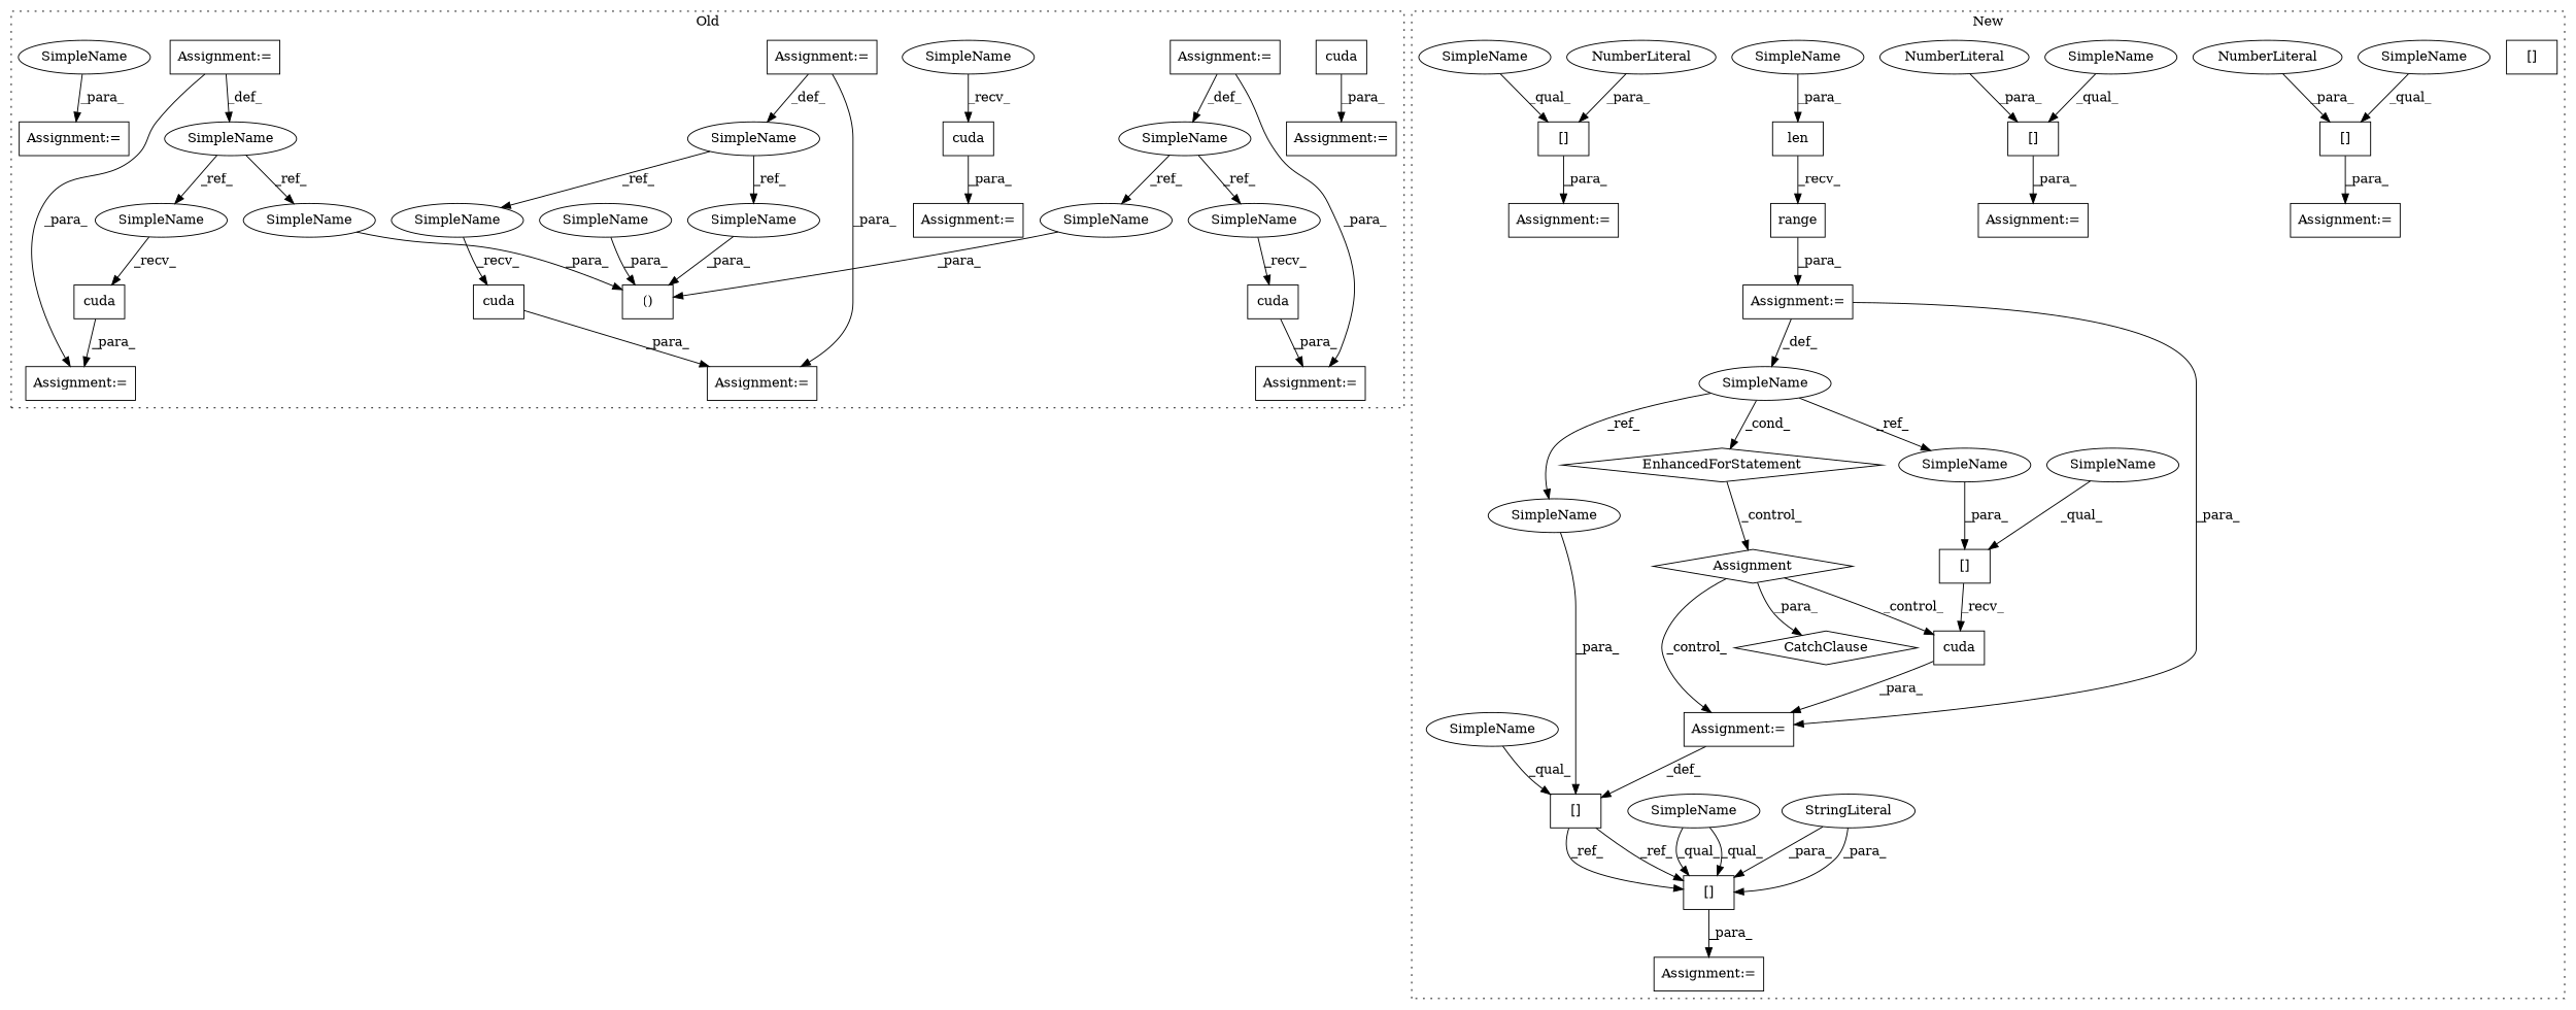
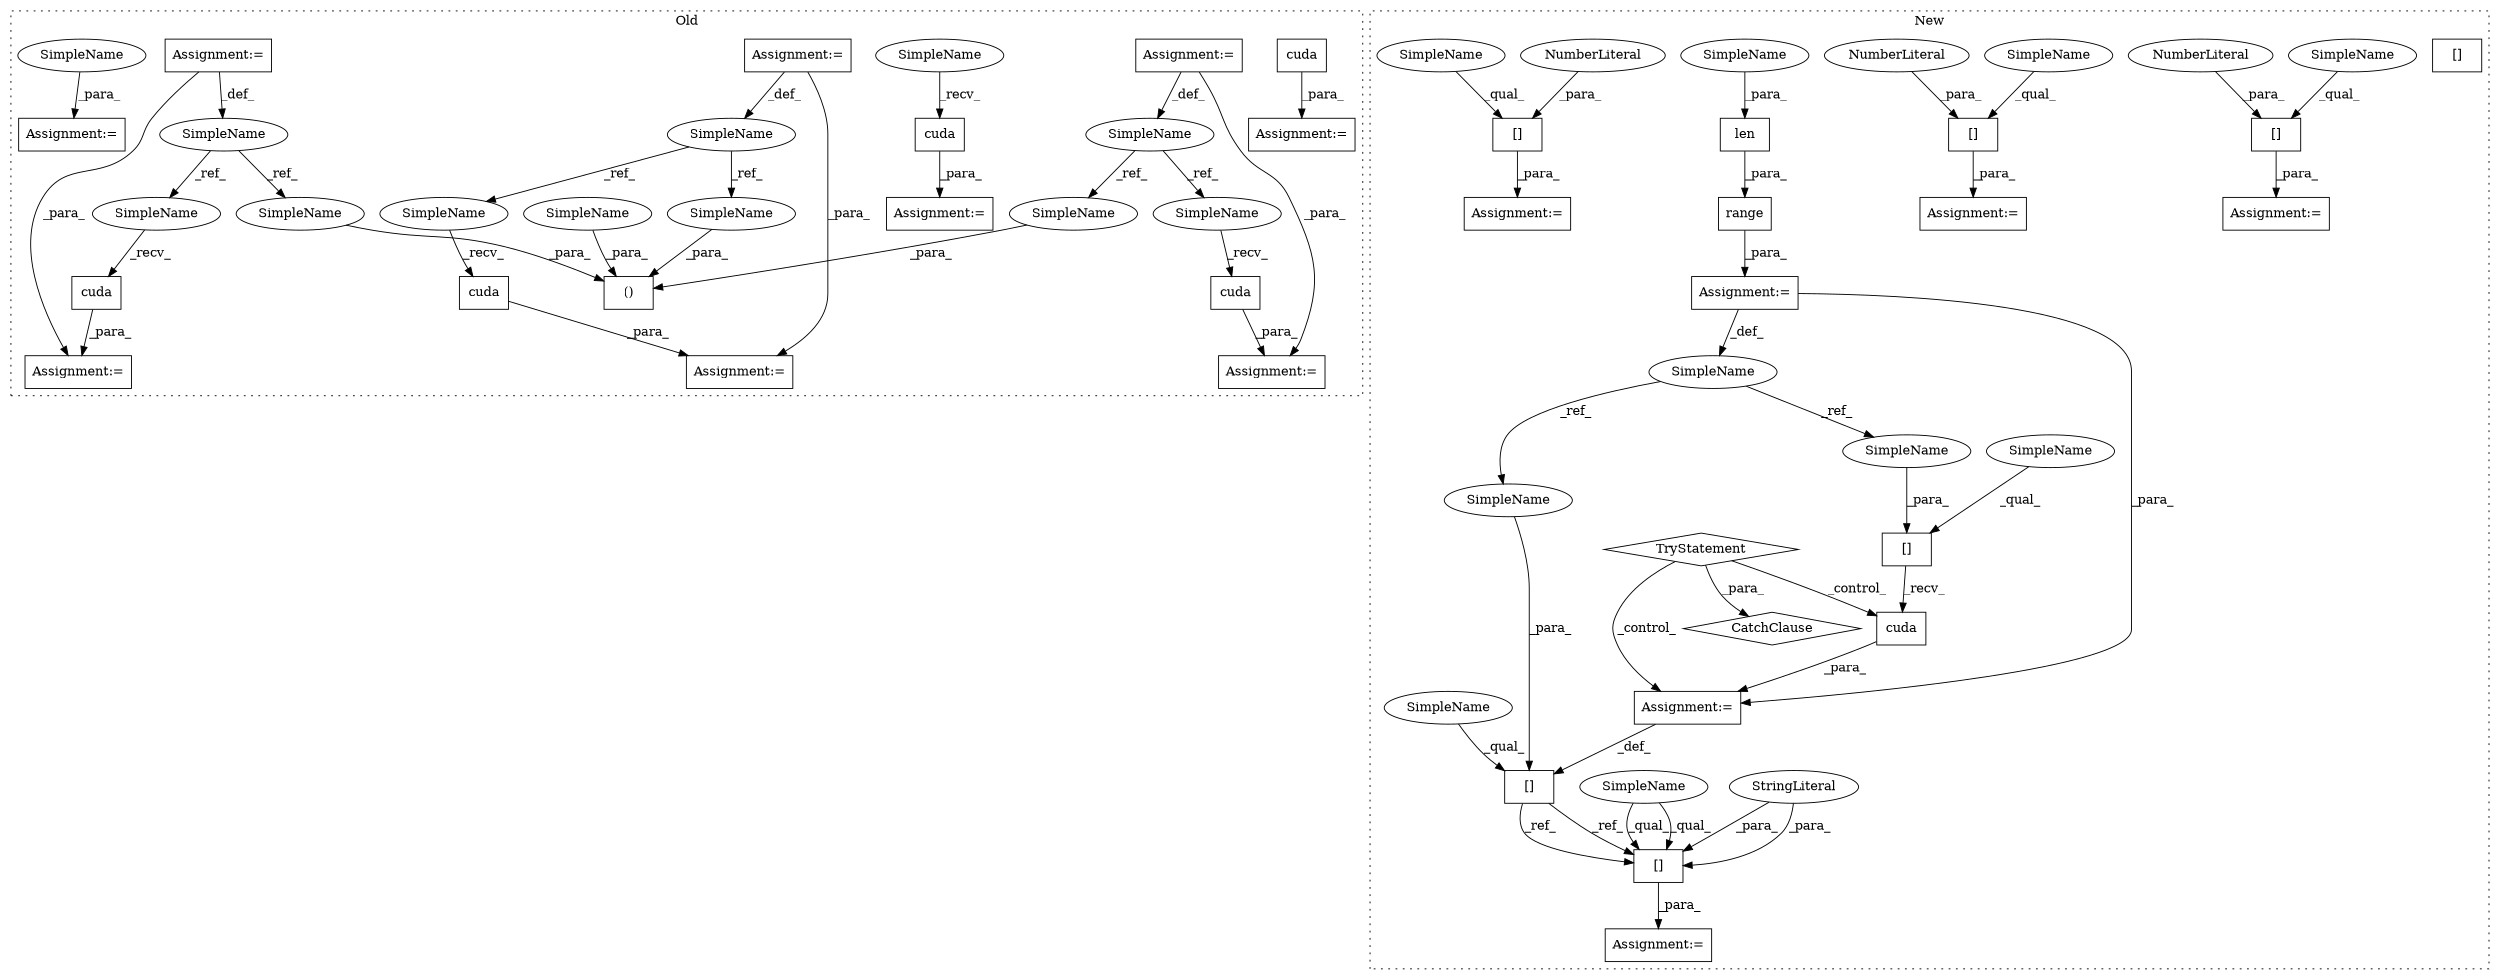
  digraph {
    node [a=42 l=4 s=3212 shape=box]
    n1 [a=32 l=6 label=cuda s=3452]
    n2 [a=7 l=1 label="Assignment:=" s=3446]
    n3 [a=32 l=6 label=cuda s=3396]
    n4 [a=106 l=113 label="()"]
    n5 [a=32 l=6 label=cuda s=3510]
    n6 [label=SimpleName s=2789 shape=ellipse]
    n7 [a=32 l=6 label=cuda s=3480]
    n8 [a=32 l=6 label=cuda s=3424]
    n9 [l=5 label=SimpleName s=2579 shape=ellipse]
    n10 [a=7 l=2 label="Assignment:=" s=3325]
    n11 [a=7 l=1 label="Assignment:=" s=3474]
    n12 [a=7 l=1 label="Assignment:=" s=3389]
    n13 [a=7 label="Assignment:=" s=2789]
    n14 [a=7 l=5 label="Assignment:=" s=2579]
    n15 [a=7 l=1 label="Assignment:=" s=3503]
    n16 [a=7 l=1 label="Assignment:=" s=3418]
    n17 [label=SimpleName s=2531 shape=ellipse]
    n18 [a=7 label="Assignment:=" s=2531]
    n19 [label=SimpleName s=3327 shape=ellipse]
    n20 [l=5 label=SimpleName s=3390 shape=ellipse]
    n21 [l=5 label=SimpleName s=3269 shape=ellipse]
    n22 [label=SimpleName s=3321 shape=ellipse]
    n23 [label=SimpleName s=3475 shape=ellipse]
    n24 [label=SimpleName s=3447 shape=ellipse]
    n25 [label=SimpleName s=3304 shape=ellipse]
    n26 [l=5 label=SimpleName s=3504 shape=ellipse]
    n27 [l=5 label=SimpleName shape=ellipse]
    n28 [a=32 l="4,1" label=len s="3325,3333"]
    n29 [a=7 l="65,2" label="Assignment:=" s="3246,3335"]
    n30 [a=32 l=6 label=cuda s=3387]
    n31 [a=2 l="5,1" label="[]" s="3379,3385"]
-   n32 [a=54 label=Assignment s=3351 shape=diamond]
+   n32 [a=54 label=TryStatement s=3351 shape=diamond]
    n33 [a=2 l="5,1" label="[]" s="3371,3377"]
-   n34 [a=70 l="65,2" label=EnhancedForStatement s="3246,3335" shape=diamond]
    n35 [a=2 l="5,1" label="[]" s="3593,3615"]
    n36 [a=2 l="5,1" label="[]" s="3548,3554"]
    n37 [a=34 l=1 label=NumberLiteral s=3553 shape=ellipse]
    n38 [a=2 l="5,1" label="[]" s="3522,3528"]
    n39 [a=34 l=1 label=NumberLiteral s=3527 shape=ellipse]
    n40 [a=2 l="5,1" label="[]" s="3571,3577"]
    n41 [a=34 l=1 label=NumberLiteral s=3576 shape=ellipse]
    n42 [a=32 l="6,1" label=range s="3319,3334"]
    n43 [l=1 label=SimpleName s=3315 shape=ellipse]
    n44 [a=12 l="19,2" label=CatchClause s="3410,3452" shape=diamond]
    n45 [a=7 l=1 label="Assignment:=" s=3378]
    n46 [a=7 l=1 label="Assignment:=" s=3521]
    n47 [a=7 l=1 label="Assignment:=" s=3592]
    n48 [a=45 l=17 label=StringLiteral s=3598 shape=ellipse]
    n49 [a=7 l=1 label="Assignment:=" s=3547]
    n50 [a=7 l=1 label="Assignment:=" s=3570]
    n51 [a=2 l="5,1" label="[]" s="3593,3615"]
    n52 [label=SimpleName s=3379 shape=ellipse]
    n53 [label=SimpleName s=3329 shape=ellipse]
    n54 [label=SimpleName s=3522 shape=ellipse]
    n55 [label=SimpleName s=3593 shape=ellipse]
    n56 [label=SimpleName s=3571 shape=ellipse]
    n57 [label=SimpleName s=3548 shape=ellipse]
    n58 [label=SimpleName s=3371 shape=ellipse]
    n59 [l=1 label=SimpleName s=3376 shape=ellipse]
    n60 [l=1 label=SimpleName s=3384 shape=ellipse]
    subgraph cluster_1 {
      label=Old
      style=dotted
      n1
      n2
      n3
      n4
      n5
      n6
      n7
      n8
      n9
      n10
      n11
      n12
      n13
      n14
      n15
      n16
      n17
      n18
      n19
      n20
      n21
      n22
      n23
      n24
      n25
      n26
      n27
    }
    subgraph cluster_2 {
      label=New
      style=dotted
      n28
      n29
      n30
      n31
      n32
      n33
-     n34
      n35
      n36
      n37
      n38
      n39
      n40
      n41
      n42
      n43
      n44
      n45
      n46
      n47
      n48
      n49
      n50
      n51
      n52
      n53
      n54
      n55
      n56
      n57
      n58
      n59
      n60
    }
    n1 -> n2 [label=_para_]
    n3 -> n12 [label=_para_]
    n5 -> n15 [label=_para_]
    n6 -> n22 [label=_ref_]
    n6 -> n23 [label=_ref_]
    n7 -> n11 [label=_para_]
    n8 -> n16 [label=_para_]
    n9 -> n20 [label=_ref_]
    n9 -> n21 [label=_ref_]
    n13 -> n6 [label=_def_]
    n13 -> n11 [label=_para_]
    n14 -> n9 [label=_def_]
    n14 -> n12 [label=_para_]
    n17 -> n24 [label=_ref_]
    n17 -> n25 [label=_ref_]
    n18 -> n2 [label=_para_]
    n18 -> n17 [label=_def_]
    n19 -> n10 [label=_para_]
    n20 -> n3 [label=_recv_]
    n21 -> n4 [label=_para_]
    n22 -> n4 [label=_para_]
    n23 -> n7 [label=_recv_]
    n24 -> n1 [label=_recv_]
    n25 -> n4 [label=_para_]
    n26 -> n5 [label=_recv_]
    n27 -> n4 [label=_para_]
-   n28 -> n42 [label=_recv_]
+   n28 -> n42 [label=_para_]
    n29 -> n43 [label=_def_]
    n29 -> n45 [label=_para_]
    n30 -> n45 [label=_para_]
    n31 -> n30 [label=_recv_]
    n32 -> n30 [label=_control_]
    n32 -> n44 [label=_para_]
    n32 -> n45 [label=_control_]
    n33 -> n51 [label=_ref_]
    n33 -> n51 [label=_ref_]
-   n34 -> n32 [label=_control_]
    n36 -> n49 [label=_para_]
    n37 -> n36 [label=_para_]
    n38 -> n46 [label=_para_]
    n39 -> n38 [label=_para_]
    n40 -> n50 [label=_para_]
    n41 -> n40 [label=_para_]
    n42 -> n29 [label=_para_]
-   n43 -> n34 [label=_cond_]
    n43 -> n59 [label=_ref_]
    n43 -> n60 [label=_ref_]
    n45 -> n33 [label=_def_]
    n48 -> n51 [label=_para_]
    n48 -> n51 [label=_para_]
    n51 -> n47 [label=_para_]
    n52 -> n31 [label=_qual_]
    n53 -> n28 [label=_para_]
    n54 -> n38 [label=_qual_]
    n55 -> n51 [label=_qual_]
    n55 -> n51 [label=_qual_]
    n56 -> n40 [label=_qual_]
    n57 -> n36 [label=_qual_]
    n58 -> n33 [label=_qual_]
    n59 -> n33 [label=_para_]
    n60 -> n31 [label=_para_]
  }
